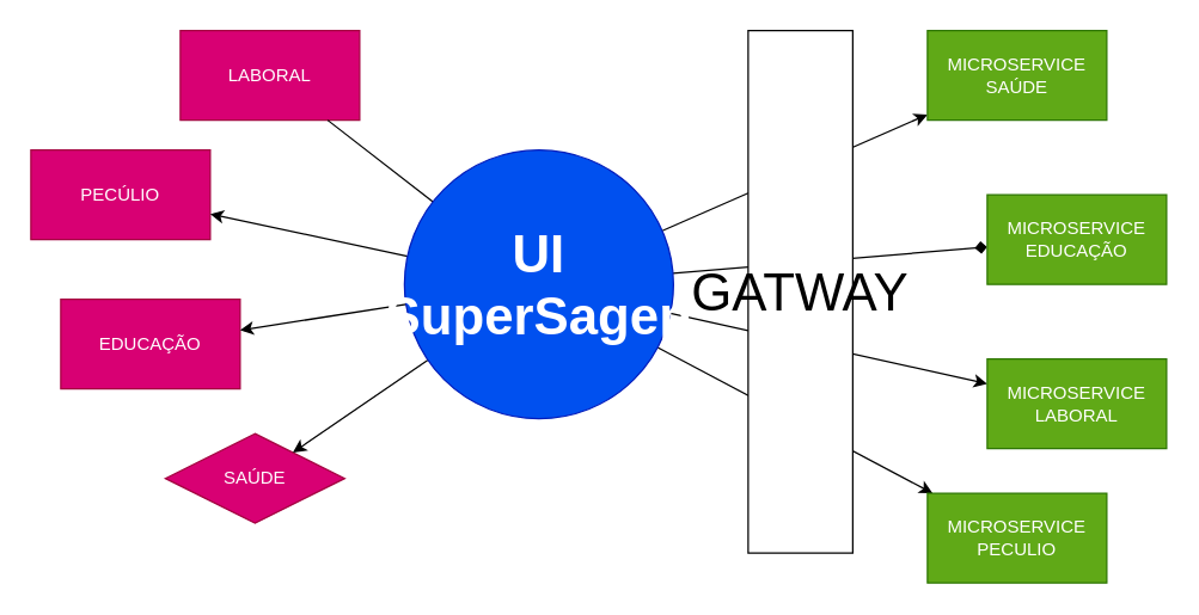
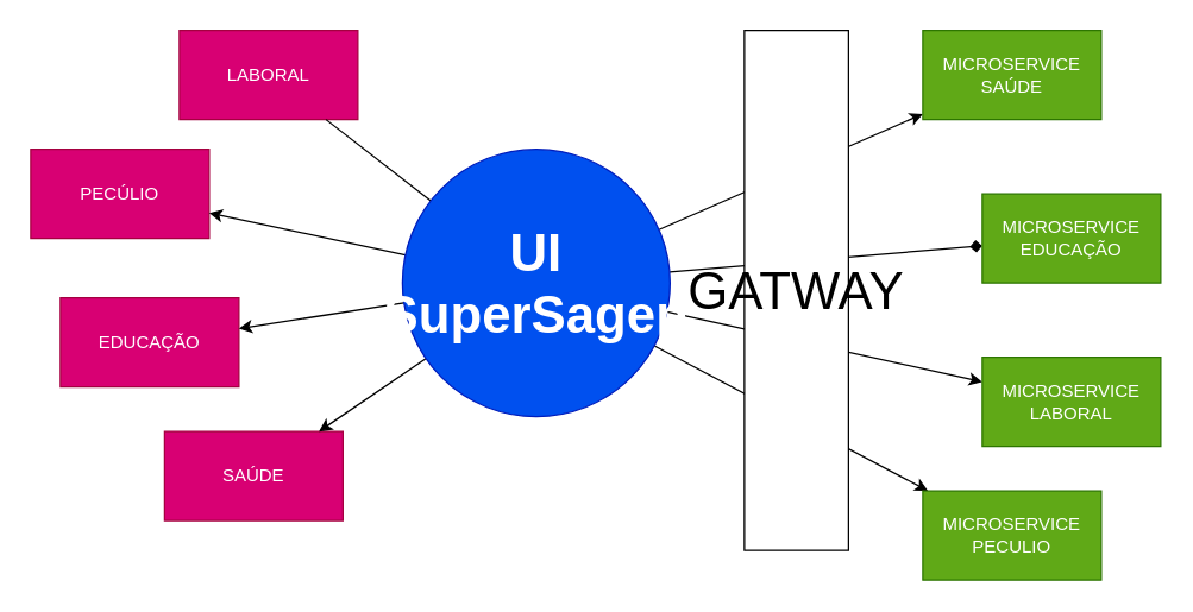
  <mxCell id="0" />
  <mxCell id="1" parent="0" />
  <mxCell id="2" value="LABORAL" style="rounded=0;whiteSpace=wrap;html=1;fillColor=#d80073;fontColor=#ffffff;strokeColor=#A50040;" parent="1" vertex="1"><mxGeometry x="120" y="20" width="120" height="60" as="geometry" /></mxCell>
  <mxCell id="3" value="PECÚLIO" style="rounded=0;whiteSpace=wrap;html=1;fillColor=#d80073;fontColor=#ffffff;strokeColor=#A50040;" parent="1" vertex="1"><mxGeometry x="20" y="100" width="120" height="60" as="geometry" /></mxCell>
  <mxCell id="4" value="EDUCAÇÃO" style="rounded=0;whiteSpace=wrap;html=1;fillColor=#d80073;fontColor=#ffffff;strokeColor=#A50040;" parent="1" vertex="1"><mxGeometry x="40" y="200" width="120" height="60" as="geometry" /></mxCell>
- <mxCell id="5" value="SAÚDE" style="rhombus;whiteSpace=wrap;html=1;fillColor=#d80073;fontColor=#ffffff;strokeColor=#A50040;" parent="1" vertex="1"><mxGeometry x="110" y="290" width="120" height="60" as="geometry" /></mxCell>
+ <mxCell id="5" value="SAÚDE" style="rounded=0;whiteSpace=wrap;html=1;fillColor=#d80073;fontColor=#ffffff;strokeColor=#A50040;" parent="1" vertex="1"><mxGeometry x="110" y="290" width="120" height="60" as="geometry" /></mxCell>
  <mxCell id="6" style="edgeStyle=none;html=1;endArrow=none;" parent="1" source="14" target="2" edge="1"><mxGeometry relative="1" as="geometry" /></mxCell>
  <mxCell id="7" style="edgeStyle=none;html=1;" parent="1" source="14" target="3" edge="1"><mxGeometry relative="1" as="geometry" /></mxCell>
  <mxCell id="8" style="edgeStyle=none;html=1;" parent="1" source="14" target="4" edge="1"><mxGeometry relative="1" as="geometry"><mxPoint x="270" y="220" as="sourcePoint" /></mxGeometry></mxCell>
  <mxCell id="9" style="edgeStyle=none;html=1;" parent="1" source="14" target="5" edge="1"><mxGeometry relative="1" as="geometry" /></mxCell>
  <mxCell id="10" style="edgeStyle=none;html=1;fontSize=35;" parent="1" source="14" target="15" edge="1"><mxGeometry relative="1" as="geometry" /></mxCell>
  <mxCell id="11" style="edgeStyle=none;html=1;fontSize=35;endArrow=diamond;" parent="1" source="14" target="16" edge="1"><mxGeometry relative="1" as="geometry"><mxPoint x="540" y="160" as="targetPoint" /></mxGeometry></mxCell>
  <mxCell id="12" style="edgeStyle=none;html=1;fontSize=35;" parent="1" source="14" target="17" edge="1"><mxGeometry relative="1" as="geometry" /></mxCell>
  <mxCell id="13" style="edgeStyle=none;html=1;fontSize=35;" parent="1" source="14" target="18" edge="1"><mxGeometry relative="1" as="geometry" /></mxCell>
  <mxCell id="14" value="UI&lt;br&gt;SuperSagep" style="ellipse;whiteSpace=wrap;html=1;aspect=fixed;fillColor=#0050ef;fontColor=#ffffff;strokeColor=#001DBC;fontSize=35;fontStyle=1" parent="1" vertex="1"><mxGeometry x="270" y="100" width="180" height="180" as="geometry" /></mxCell>
  <mxCell id="15" value="MICROSERVICE&lt;br&gt;SAÚDE" style="rounded=0;whiteSpace=wrap;html=1;fillColor=#60a917;fontColor=#ffffff;strokeColor=#2D7600;" parent="1" vertex="1"><mxGeometry x="620" y="20" width="120" height="60" as="geometry" /></mxCell>
  <mxCell id="16" value="MICROSERVICE&lt;br&gt;EDUCAÇÃO" style="rounded=0;whiteSpace=wrap;html=1;fillColor=#60a917;fontColor=#ffffff;strokeColor=#2D7600;" parent="1" vertex="1"><mxGeometry x="660" y="130" width="120" height="60" as="geometry" /></mxCell>
  <mxCell id="17" value="MICROSERVICE&lt;br&gt;LABORAL" style="rounded=0;whiteSpace=wrap;html=1;fillColor=#60a917;fontColor=#ffffff;strokeColor=#2D7600;" parent="1" vertex="1"><mxGeometry x="660" y="240" width="120" height="60" as="geometry" /></mxCell>
  <mxCell id="18" value="MICROSERVICE&lt;br&gt;PECULIO" style="rounded=0;whiteSpace=wrap;html=1;fillColor=#60a917;fontColor=#ffffff;strokeColor=#2D7600;" parent="1" vertex="1"><mxGeometry x="620" y="330" width="120" height="60" as="geometry" /></mxCell>
  <mxCell id="19" value="GATWAY" style="rounded=0;whiteSpace=wrap;html=1;fontSize=35;" parent="1" vertex="1"><mxGeometry x="500" y="20" width="70" height="350" as="geometry" /></mxCell>
